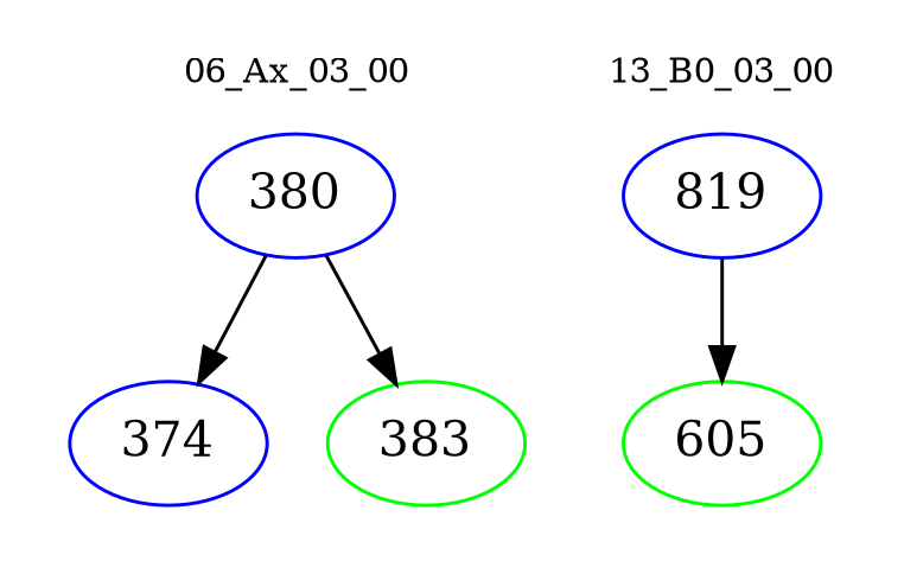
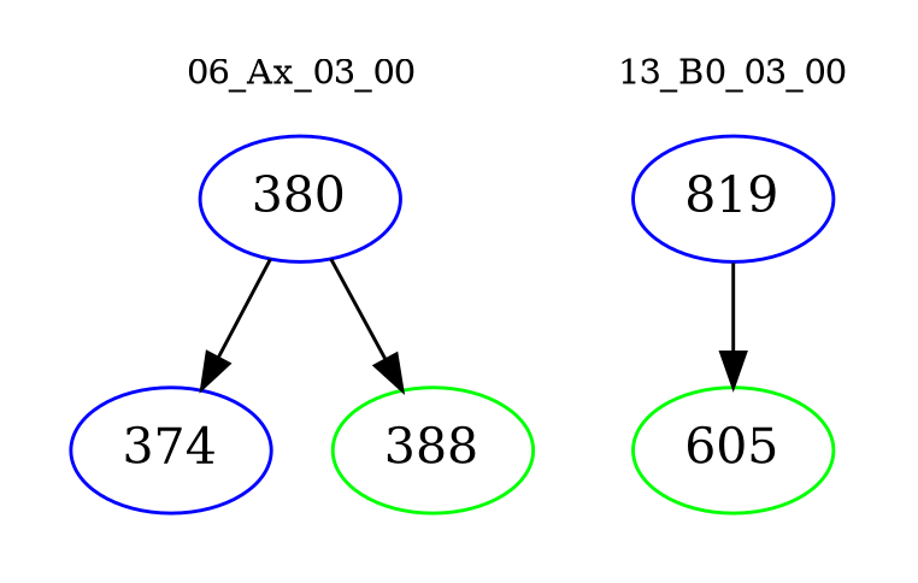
  digraph {
    node [color=blue]
    edge [color=black]
    n1 [label=380]
    n2 [label=374]
-   n3 [color=green label=383]
+   n3 [color=green label=388]
    n4 [label=819]
    n5 [color=green label=605]
    subgraph cluster_1 {
      color=white
      fontsize=10
      label="06_Ax_03_00"
      n1
      n2
      n3
    }
    subgraph cluster_2 {
      color=white
      fontsize=10
      label="13_B0_03_00"
      n4
      n5
    }
    n1 -> n2
    n1 -> n3
    n4 -> n5
  }
